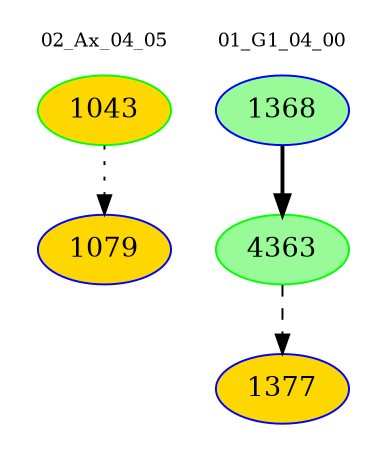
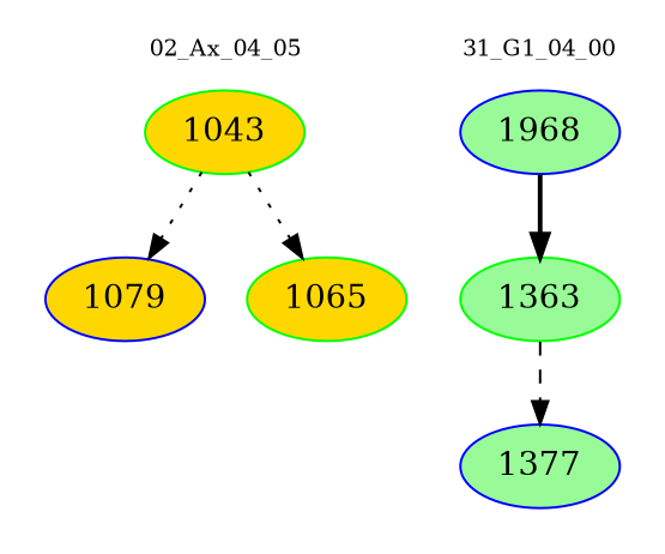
  digraph {
    node [color=green fillcolor=gold style=filled]
    edge [color=black style=dotted]
    n1 [label=1043]
    n2 [color=blue label=1079]
-   n4 [color=blue fillcolor=palegreen label=1368]
-   n5 [color=blue label=1377]
-   n6 [fillcolor=palegreen label=4363]
+   n3 [label=1065]
+   n4 [color=blue fillcolor=palegreen label=1968]
+   n5 [color=blue fillcolor=palegreen label=1377]
+   n6 [fillcolor=palegreen label=1363]
    subgraph cluster_1 {
      color=white
      fontsize=10
      label="02_Ax_04_05"
      n1
      n2
+     n3
    }
    subgraph cluster_2 {
      color=white
      fontsize=10
-     label="01_G1_04_00"
+     label="31_G1_04_00"
      n4
      n5
      n6
    }
    n1 -> n2
+   n1 -> n3
    n4 -> n6 [style=bold]
    n6 -> n5 [style=dashed]
  }
